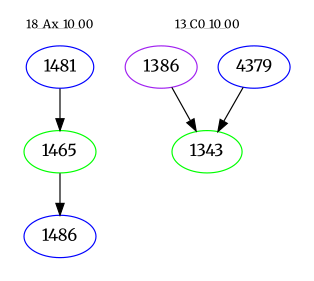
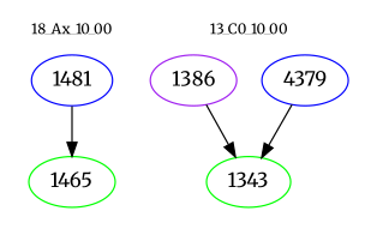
  digraph {
    fontname=Merriweather
    node [color=blue fontname=Merriweather]
    edge [color=black fontname=Merriweather]
    n1 [label=1481]
    n2 [color=green label=1465]
-   n3 [label=1486]
    n4 [label=4379]
    n5 [color=green label=1343]
    n6 [color=purple label=1386]
    subgraph cluster_1 {
      color=white
      fontsize=10
      label="18_Ax_10_00"
      n1
      n2
-     n3
    }
    subgraph cluster_2 {
      color=white
      fontsize=10
      label="13_C0_10_00"
      n4
      n5
      n6
    }
    n1 -> n2
-   n2 -> n3
    n4 -> n5
    n6 -> n5
  }
